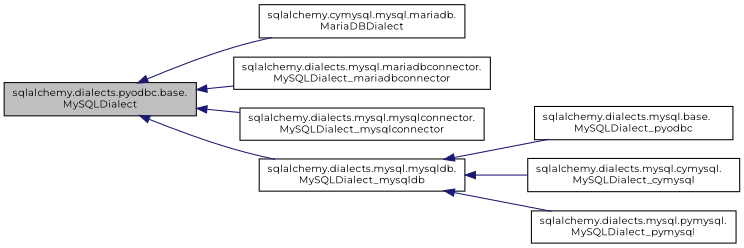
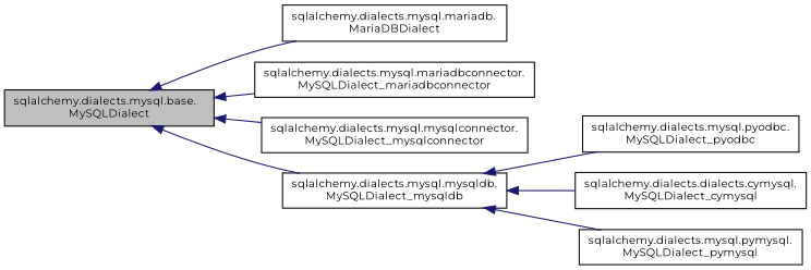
  digraph {
    fontname=Montserrat
    rankdir=LR
    node [color=black fillcolor=white fontname=Montserrat fontsize=10 shape=record style=filled]
    edge [color=midnightblue dir=back fontname=Montserrat fontsize=10 labelfontname=Helvetica labelfontsize=10 style=solid]
-   n1 [fillcolor=grey75 fontcolor=black height=0.2 label="sqlalchemy.dialects.pyodbc.base.\lMySQLDialect" width=0.4]
-   n2 [height=0.2 label="sqlalchemy.cymysql.mysql.mariadb.\lMariaDBDialect" width=0.4]
+   n1 [fillcolor=grey75 fontcolor=black height=0.2 label="sqlalchemy.dialects.mysql.base.\lMySQLDialect" width=0.4]
+   n2 [height=0.2 label="sqlalchemy.dialects.mysql.mariadb.\lMariaDBDialect" width=0.4]
    n3 [height=0.2 label="sqlalchemy.dialects.mysql.mariadbconnector.\lMySQLDialect_mariadbconnector" width=0.4]
    n4 [height=0.2 label="sqlalchemy.dialects.mysql.mysqlconnector.\lMySQLDialect_mysqlconnector" width=0.4]
    n5 [height=0.2 label="sqlalchemy.dialects.mysql.mysqldb.\lMySQLDialect_mysqldb" width=0.4]
-   n6 [height=0.2 label="sqlalchemy.dialects.mysql.base.\lMySQLDialect_pyodbc" width=0.4]
-   n7 [height=0.2 label="sqlalchemy.dialects.mysql.cymysql.\lMySQLDialect_cymysql" width=0.4]
+   n6 [height=0.2 label="sqlalchemy.dialects.mysql.pyodbc.\lMySQLDialect_pyodbc" width=0.4]
+   n7 [height=0.2 label="sqlalchemy.dialects.dialects.cymysql.\lMySQLDialect_cymysql" width=0.4]
    n8 [height=0.2 label="sqlalchemy.dialects.mysql.pymysql.\lMySQLDialect_pymysql" width=0.4]
    n1 -> n2
    n1 -> n3
    n1 -> n4
    n1 -> n5
    n5 -> n6
    n5 -> n7
    n5 -> n8
  }
